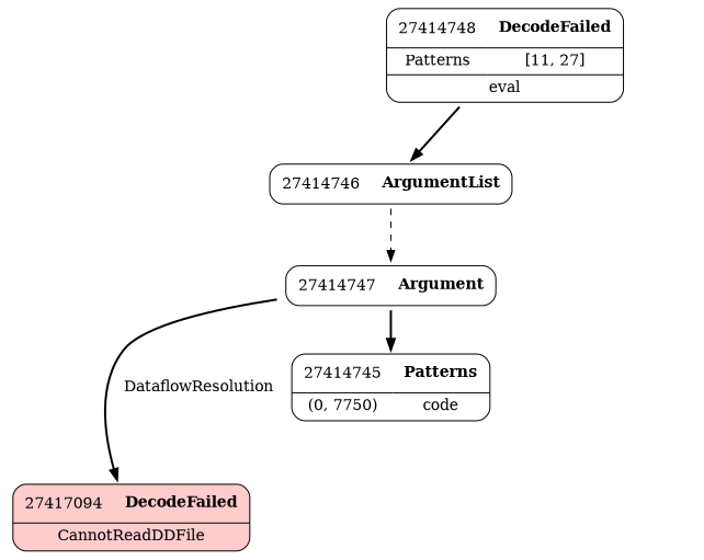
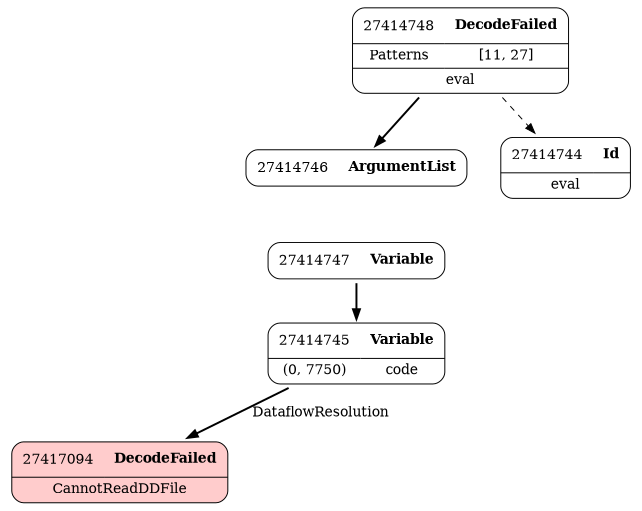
  digraph {
    node [shape=none]
    edge [style=bold weight=2]
    n1 [label=<<TABLE border='1' cellspacing='0' cellpadding='10' style='rounded' bgcolor='#FFCCCC' ><TR><TD border='0'>27417094</TD><TD border='0'><B>DecodeFailed</B></TD></TR><HR/><TR><TD border='0' cellpadding='5' colspan='2'>CannotReadDDFile</TD></TR></TABLE>>]
    n2 [label=<<TABLE border='1' cellspacing='0' cellpadding='10' style='rounded' ><TR><TD border='0'>27414746</TD><TD border='0'><B>ArgumentList</B></TD></TR></TABLE>>]
-   n3 [label=<<TABLE border='1' cellspacing='0' cellpadding='10' style='rounded' ><TR><TD border='0'>27414747</TD><TD border='0'><B>Argument</B></TD></TR></TABLE>>]
-   n4 [label=<<TABLE border='1' cellspacing='0' cellpadding='10' style='rounded' ><TR><TD border='0'>27414745</TD><TD border='0'><B>Patterns</B></TD></TR><HR/><TR><TD border='0' cellpadding='5'>(0, 7750)</TD><TD border='0' cellpadding='5'>code</TD></TR></TABLE>>]
+   n3 [label=<<TABLE border='1' cellspacing='0' cellpadding='10' style='rounded' ><TR><TD border='0'>27414747</TD><TD border='0'><B>Variable</B></TD></TR></TABLE>>]
+   n4 [label=<<TABLE border='1' cellspacing='0' cellpadding='10' style='rounded' ><TR><TD border='0'>27414745</TD><TD border='0'><B>Variable</B></TD></TR><HR/><TR><TD border='0' cellpadding='5'>(0, 7750)</TD><TD border='0' cellpadding='5'>code</TD></TR></TABLE>>]
+   n5 [label=<<TABLE border='1' cellspacing='0' cellpadding='10' style='rounded' ><TR><TD border='0'>27414744</TD><TD border='0'><B>Id</B></TD></TR><HR/><TR><TD border='0' cellpadding='5' colspan='2'>eval</TD></TR></TABLE>>]
    n6 [label=<<TABLE border='1' cellspacing='0' cellpadding='10' style='rounded' ><TR><TD border='0'>27414748</TD><TD border='0'><B>DecodeFailed</B></TD></TR><HR/><TR><TD border='0' cellpadding='5'>Patterns</TD><TD border='0' cellpadding='5'>[11, 27]</TD></TR><HR/><TR><TD border='0' cellpadding='5' colspan='2'>eval</TD></TR></TABLE>>]
-   n2 -> n3 [style=dashed]
-   n3 -> n1 [label=DataflowResolution weight=""]
+   n4 -> n1 [label=DataflowResolution weight=""]
    n3 -> n4
    n6 -> n2
+   n6 -> n5 [style=dashed]
  }
